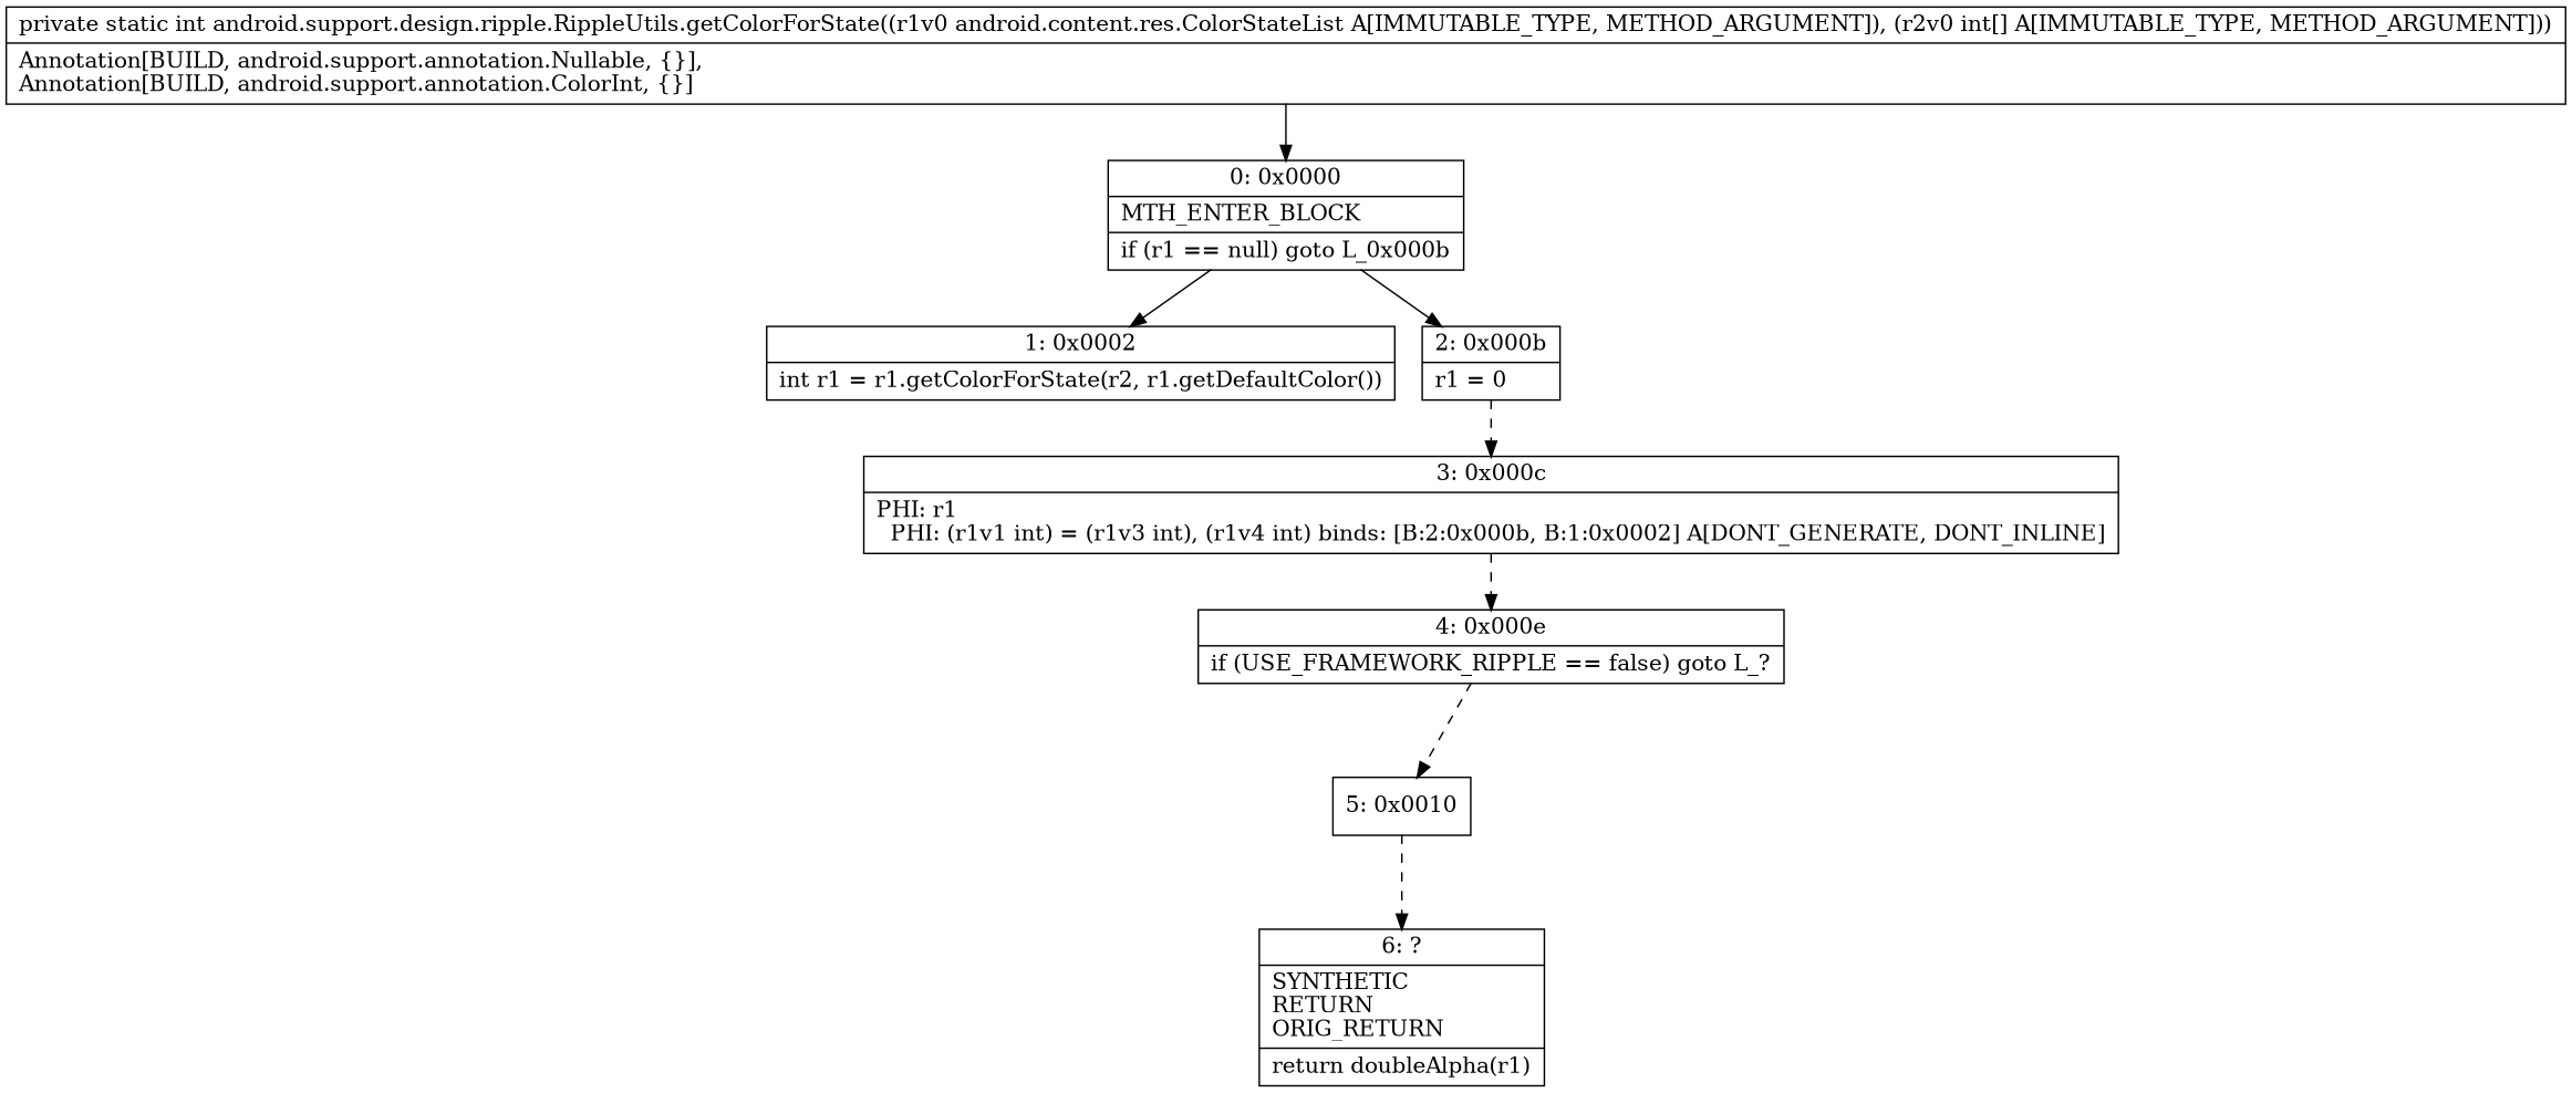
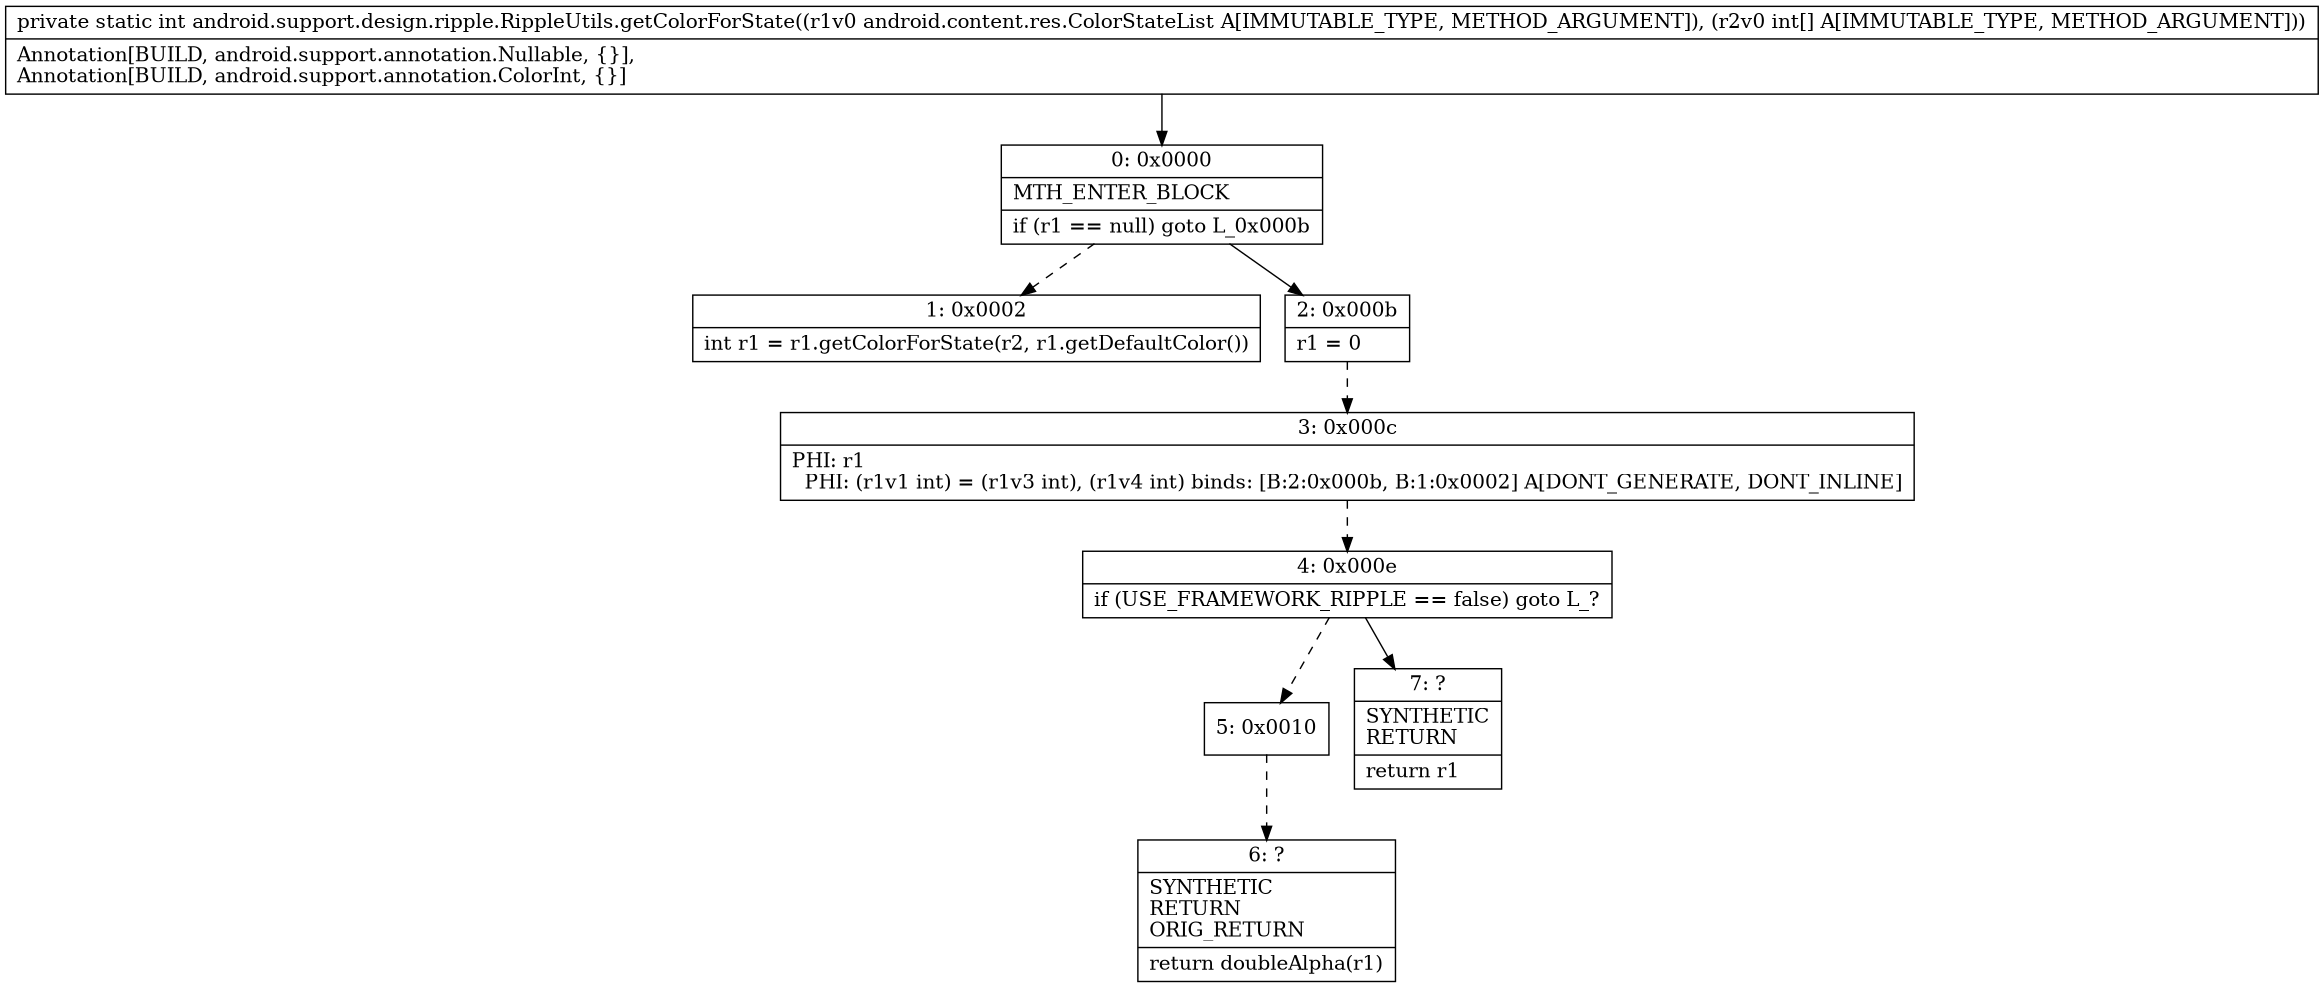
  digraph {
    node [shape=record]
    edge [style=dashed]
    n1 [label="{0\:\ 0x0000|MTH_ENTER_BLOCK\l|if (r1 == null) goto L_0x000b\l}"]
    n2 [label="{1\:\ 0x0002|int r1 = r1.getColorForState(r2, r1.getDefaultColor())\l}"]
    n3 [label="{2\:\ 0x000b|r1 = 0\l}"]
    n4 [label="{3\:\ 0x000c|PHI: r1 \l  PHI: (r1v1 int) = (r1v3 int), (r1v4 int) binds: [B:2:0x000b, B:1:0x0002] A[DONT_GENERATE, DONT_INLINE]\l}"]
    n5 [label="{4\:\ 0x000e|if (USE_FRAMEWORK_RIPPLE == false) goto L_?\l}"]
    n6 [label="{5\:\ 0x0010}"]
+   n7 [label="{7\:\ ?|SYNTHETIC\lRETURN\l|return r1\l}"]
    n8 [label="{6\:\ ?|SYNTHETIC\lRETURN\lORIG_RETURN\l|return doubleAlpha(r1)\l}"]
    n9 [label="{private static int android.support.design.ripple.RippleUtils.getColorForState((r1v0 android.content.res.ColorStateList A[IMMUTABLE_TYPE, METHOD_ARGUMENT]), (r2v0 int[] A[IMMUTABLE_TYPE, METHOD_ARGUMENT]))  | Annotation[BUILD, android.support.annotation.Nullable, \{\}], \lAnnotation[BUILD, android.support.annotation.ColorInt, \{\}]\l}"]
-   n1 -> n2 [style=solid]
+   n1 -> n2
    n1 -> n3 [style=""]
    n3 -> n4
    n4 -> n5
    n5 -> n6
+   n5 -> n7 [style=""]
    n6 -> n8
    n9 -> n1 [style=""]
  }
